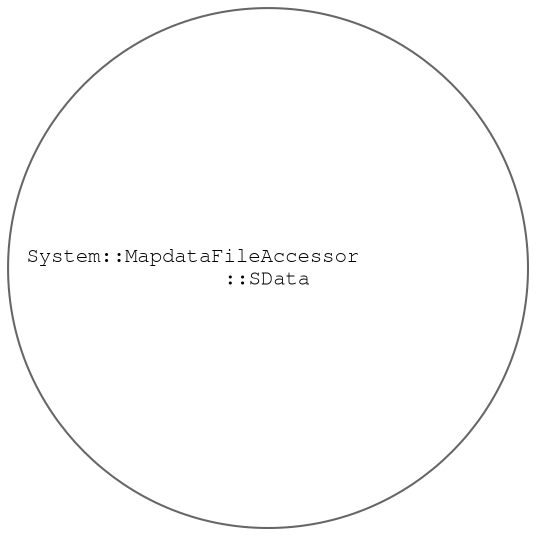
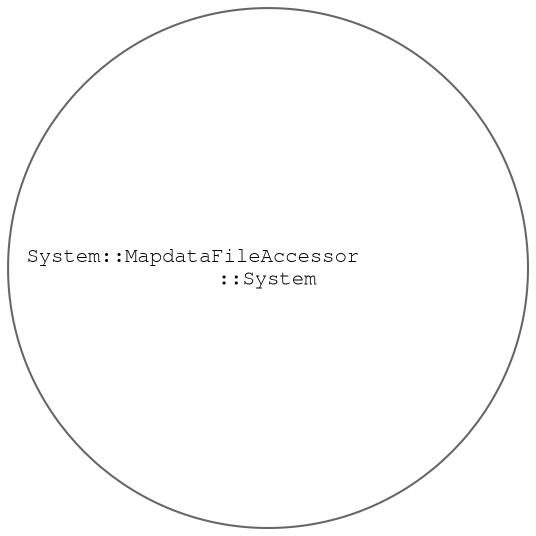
  digraph {
    rankdir=LR
-   n1 [color=grey40 fillcolor=white fontname=FreeMono fontsize=10 height=0.2 label="System::MapdataFileAccessor\l::SData" shape=circle style=filled width=0.4]
+   n1 [color=grey40 fillcolor=white fontname=FreeMono fontsize=10 height=0.2 label="System::MapdataFileAccessor\l::System" shape=circle style=filled width=0.4]
  }
